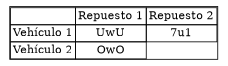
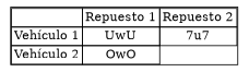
  digraph {
    rankdir=TB
-   n1 [label=< <TABLE BORDER="1" CELLBORDER="1" CELLSPACING="0"> <TR><TD></TD><TD>Repuesto 1</TD><TD>Repuesto 2</TD></TR> <TR><TD>Vehículo 1</TD><TD>UwU</TD><TD>7u1</TD></TR> <TR><TD>Vehículo 2</TD><TD>OwO</TD></TR> </TABLE> > shape=plaintext]
+   n1 [label=< <TABLE BORDER="1" CELLBORDER="1" CELLSPACING="0"> <TR><TD></TD><TD>Repuesto 1</TD><TD>Repuesto 2</TD></TR> <TR><TD>Vehículo 1</TD><TD>UwU</TD><TD>7u7</TD></TR> <TR><TD>Vehículo 2</TD><TD>OwO</TD></TR> </TABLE> > shape=plaintext]
  }
